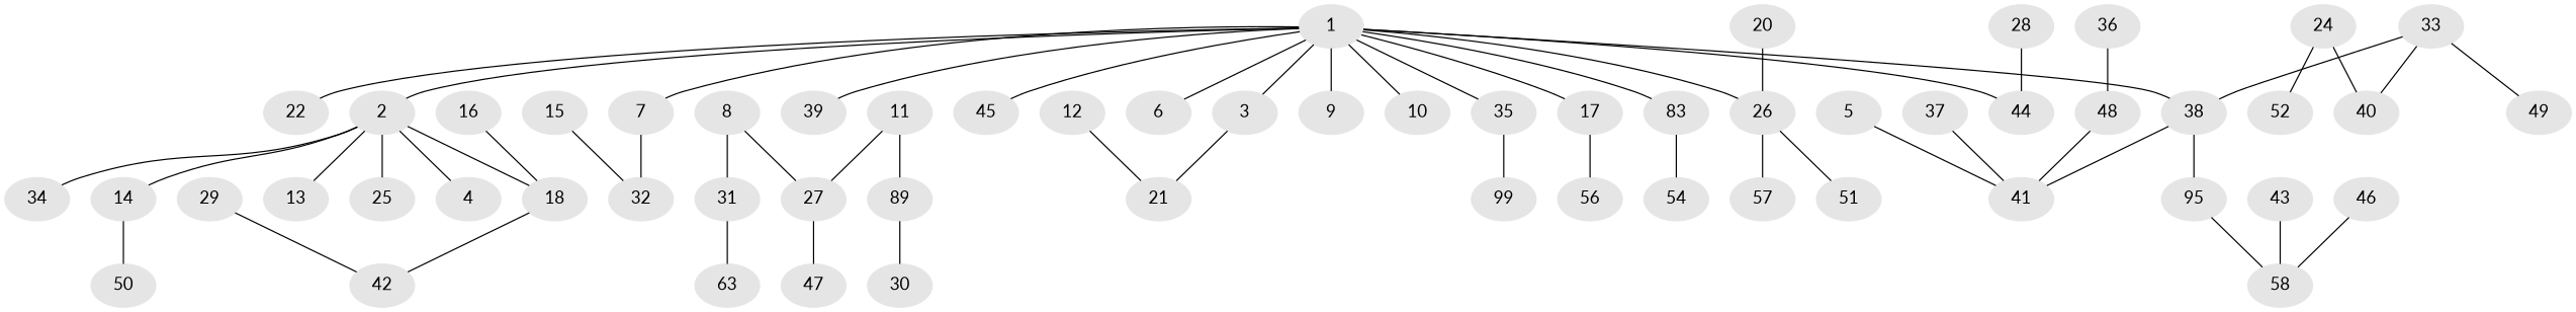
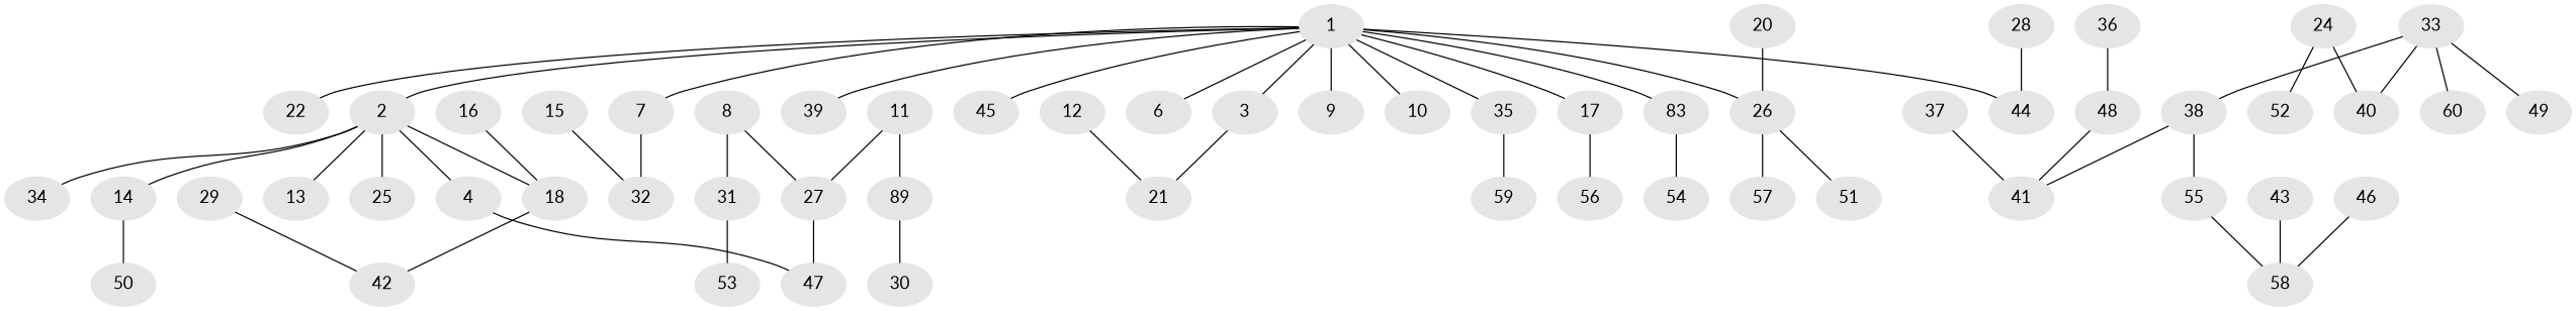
  graph {
    fontname=Lato
    node [color=gray90 fontname=Lato style=filled]
    edge [fontname=Lato weight=1.0]
    1
    2
    3
    6
    7
    9
    10
    17
    22
    n10 [label=83]
    26
    35
    38
    39
    44
    45
    4
    13
    14
    18
    25
    34
    21
    32
    56
    54
    51
    57
-   59 [label=99]
+   59
    41
-   55 [label=95]
+   55
    47
    50
    42
-   5
    8
    27
    31
-   53 [label=63]
+   53
    11
    n41 [label=89]
    30
    12
    15
    16
    20
    24
    40
    52
    28
    29
    33
    49
+   60
    36
    48
    37
    58
    43
    46
    1 -- 2
    1 -- 3
    1 -- 6
    1 -- 7
    1 -- 9
    1 -- 10
    1 -- 17
    1 -- 22
    1 -- n10
    1 -- 26
    1 -- 35
-   1 -- 38
    1 -- 39
    1 -- 44
    1 -- 45
    2 -- 4
    2 -- 13
    2 -- 14
    2 -- 18
    2 -- 25
    2 -- 34
    3 -- 21
    7 -- 32
    17 -- 56
    n10 -- 54
    26 -- 51
    26 -- 57
    35 -- 59
    38 -- 41
    38 -- 55
+   4 -- 47
    14 -- 50
    18 -- 42
    55 -- 58
-   5 -- 41
    8 -- 27
    8 -- 31
    27 -- 47
    31 -- 53
    11 -- 27
    11 -- n41
    n41 -- 30
    12 -- 21
    15 -- 32
    16 -- 18
    20 -- 26
    24 -- 40
    24 -- 52
    28 -- 44
    29 -- 42
    33 -- 38
    33 -- 40
    33 -- 49
+   33 -- 60
    36 -- 48
    48 -- 41
    37 -- 41
    43 -- 58
    46 -- 58
  }
